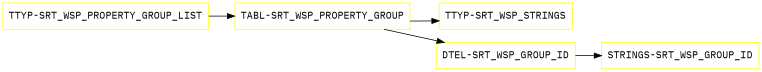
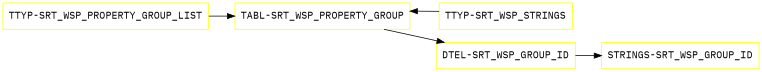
  digraph {
    fontname="IBM Plex Mono"
    rankdir=LR
    node [color=yellow fontname="IBM Plex Mono" shape=box]
    edge [fontname="IBM Plex Mono"]
    "TTYP-SRT_WSP_PROPERTY_GROUP_LIST"
    "TABL-SRT_WSP_PROPERTY_GROUP"
    "TTYP-SRT_WSP_STRINGS"
    "DTEL-SRT_WSP_GROUP_ID"
    n5 [label="STRINGS-SRT_WSP_GROUP_ID"]
    "TTYP-SRT_WSP_PROPERTY_GROUP_LIST" -> "TABL-SRT_WSP_PROPERTY_GROUP"
-   "TABL-SRT_WSP_PROPERTY_GROUP" -> "TTYP-SRT_WSP_STRINGS"
+   "TTYP-SRT_WSP_STRINGS" -> "TABL-SRT_WSP_PROPERTY_GROUP"
    "TABL-SRT_WSP_PROPERTY_GROUP" -> "DTEL-SRT_WSP_GROUP_ID"
    "DTEL-SRT_WSP_GROUP_ID" -> n5
  }
